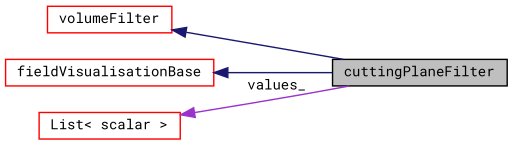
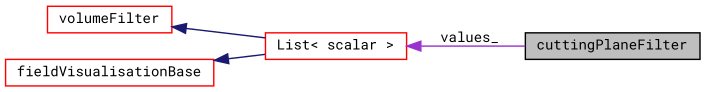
  digraph {
    fontname="Roboto Mono"
    rankdir=LR
    node [color=red fontname="Roboto Mono" fontsize=10 shape=record]
    edge [color=midnightblue dir=back fontname="Roboto Mono" fontsize=10 labelfontname=Helvetica labelfontsize=10 style=solid]
    n1 [color=black fillcolor=grey75 fontcolor=black height=0.2 label=cuttingPlaneFilter style=filled width=0.4]
    n2 [height=0.2 label=volumeFilter width=0.4]
    n3 [height=0.2 label=fieldVisualisationBase width=0.4]
    n4 [height=0.2 label="List\< scalar \>" width=0.4]
-   n2 -> n1
-   n3 -> n1
+   n2 -> n4
+   n3 -> n4
    n4 -> n1 [color=darkorchid3 label=" values_"]
  }
